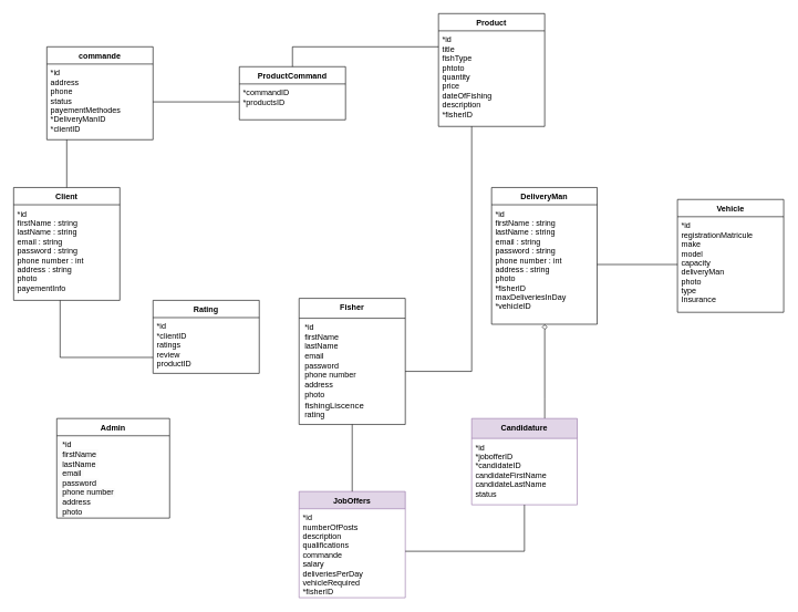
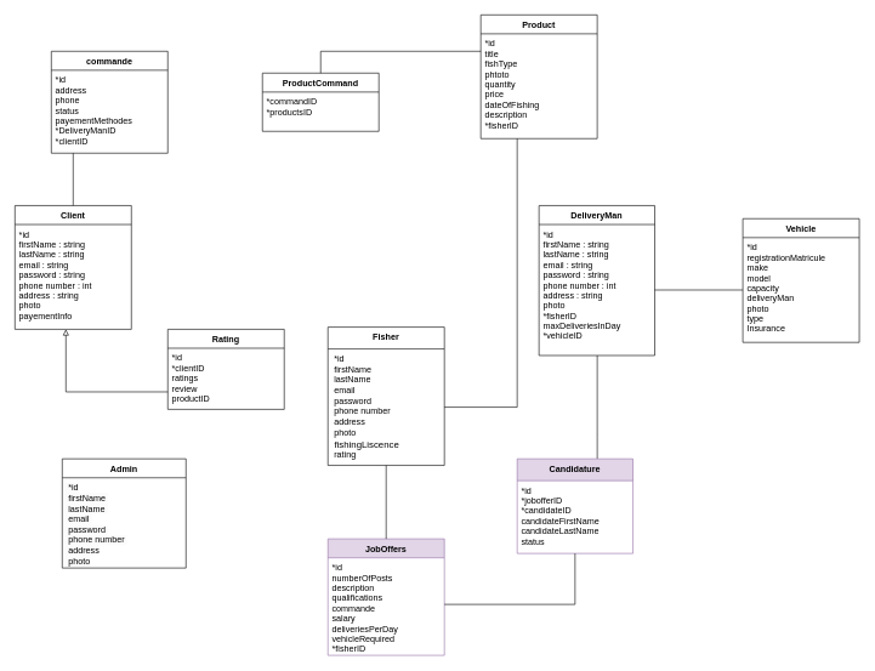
  <mxCell id="0" />
  <mxCell id="1" parent="0" />
  <mxCell id="2" value=" Fisher" style="swimlane;fontStyle=1;align=center;verticalAlign=top;childLayout=stackLayout;horizontal=1;startSize=30;horizontalStack=0;resizeParent=1;resizeParentMax=0;resizeLast=0;collapsible=1;marginBottom=0;" vertex="1" parent="1"><mxGeometry x="450" y="449" width="160" height="190" as="geometry" /></mxCell>
  <mxCell id="3" value="&amp;nbsp;&amp;nbsp;*id&lt;br style=&quot;border-color: var(--border-color); padding: 0px; margin: 0px;&quot;&gt;&amp;nbsp;&amp;nbsp;firstName&amp;nbsp;&lt;br style=&quot;border-color: var(--border-color); padding: 0px; margin: 0px;&quot;&gt;&amp;nbsp;&amp;nbsp;lastName&amp;nbsp;&lt;br style=&quot;border-color: var(--border-color); padding: 0px; margin: 0px;&quot;&gt;&amp;nbsp;&amp;nbsp;email&amp;nbsp;&lt;br style=&quot;border-color: var(--border-color); padding: 0px; margin: 0px;&quot;&gt;&amp;nbsp;&amp;nbsp;password&lt;br style=&quot;border-color: var(--border-color); padding: 0px; margin: 0px;&quot;&gt;&amp;nbsp;&amp;nbsp;phone number&amp;nbsp;&lt;br style=&quot;border-color: var(--border-color); padding: 0px; margin: 0px;&quot;&gt;&amp;nbsp;&amp;nbsp;address&amp;nbsp;&lt;br style=&quot;border-color: var(--border-color); padding: 0px; margin: 0px;&quot;&gt;&amp;nbsp;&amp;nbsp;photo&lt;span style=&quot;font-size: 13px;&quot;&gt;&lt;br&gt;&amp;nbsp; fishingLiscence&lt;/span&gt;&lt;br&gt;&amp;nbsp; rating" style="text;html=1;align=left;verticalAlign=middle;resizable=0;points=[];autosize=1;strokeColor=none;fillColor=none;" vertex="1" parent="2"><mxGeometry y="30" width="160" height="160" as="geometry" /></mxCell>
  <mxCell id="4" style="edgeStyle=orthogonalEdgeStyle;rounded=0;orthogonalLoop=1;jettySize=auto;html=1;endArrow=none;endFill=0;" edge="1" parent="1" source="3" target="14"><mxGeometry relative="1" as="geometry"><Array as="points"><mxPoint x="710" y="559" /></Array></mxGeometry></mxCell>
  <mxCell id="5" value=" DeliveryMan" style="swimlane;fontStyle=1;align=center;verticalAlign=top;childLayout=stackLayout;horizontal=1;startSize=26;horizontalStack=0;resizeParent=1;resizeParentMax=0;resizeLast=0;collapsible=1;marginBottom=0;" vertex="1" parent="1"><mxGeometry x="740" y="282" width="159" height="206" as="geometry" /></mxCell>
  <mxCell id="6" value="*id&#10;firstName : string&#10;lastName : string&#10;email : string&#10;password : string&#10;phone number : int&#10;address : string&#10;photo&#10;*fisherID&#10;maxDeliveriesInDay&#10;*vehicleID" style="text;strokeColor=none;fillColor=none;align=left;verticalAlign=top;spacingLeft=4;spacingRight=4;overflow=hidden;rotatable=0;points=[[0,0.5],[1,0.5]];portConstraint=eastwest;" vertex="1" parent="5"><mxGeometry y="26" width="159" height="180" as="geometry" /></mxCell>
  <mxCell id="7" value="Admin" style="swimlane;fontStyle=1;align=center;verticalAlign=top;childLayout=stackLayout;horizontal=1;startSize=26;horizontalStack=0;resizeParent=1;resizeParentMax=0;resizeLast=0;collapsible=1;marginBottom=0;" vertex="1" parent="1"><mxGeometry x="85" y="630" width="170" height="150" as="geometry" /></mxCell>
  <mxCell id="8" value="&lt;span style=&quot;color: rgb(0, 0, 0); font-family: Helvetica; font-size: 12px; font-style: normal; font-variant-ligatures: normal; font-variant-caps: normal; font-weight: 400; letter-spacing: normal; orphans: 2; text-align: left; text-indent: 0px; text-transform: none; widows: 2; word-spacing: 0px; -webkit-text-stroke-width: 0px; background-color: rgb(251, 251, 251); text-decoration-thickness: initial; text-decoration-style: initial; text-decoration-color: initial; float: none; display: inline !important;&quot;&gt;&amp;nbsp; *id&lt;/span&gt;&lt;br style=&quot;border-color: var(--border-color); padding: 0px; margin: 0px; color: rgb(0, 0, 0); font-family: Helvetica; font-size: 12px; font-style: normal; font-variant-ligatures: normal; font-variant-caps: normal; font-weight: 400; letter-spacing: normal; orphans: 2; text-align: left; text-indent: 0px; text-transform: none; widows: 2; word-spacing: 0px; -webkit-text-stroke-width: 0px; background-color: rgb(251, 251, 251); text-decoration-thickness: initial; text-decoration-style: initial; text-decoration-color: initial;&quot;&gt;&lt;span style=&quot;color: rgb(0, 0, 0); font-family: Helvetica; font-size: 12px; font-style: normal; font-variant-ligatures: normal; font-variant-caps: normal; font-weight: 400; letter-spacing: normal; orphans: 2; text-align: left; text-indent: 0px; text-transform: none; widows: 2; word-spacing: 0px; -webkit-text-stroke-width: 0px; background-color: rgb(251, 251, 251); text-decoration-thickness: initial; text-decoration-style: initial; text-decoration-color: initial; float: none; display: inline !important;&quot;&gt;&amp;nbsp;&amp;nbsp;firstName&amp;nbsp;&lt;/span&gt;&lt;br style=&quot;border-color: var(--border-color); padding: 0px; margin: 0px; color: rgb(0, 0, 0); font-family: Helvetica; font-size: 12px; font-style: normal; font-variant-ligatures: normal; font-variant-caps: normal; font-weight: 400; letter-spacing: normal; orphans: 2; text-align: left; text-indent: 0px; text-transform: none; widows: 2; word-spacing: 0px; -webkit-text-stroke-width: 0px; background-color: rgb(251, 251, 251); text-decoration-thickness: initial; text-decoration-style: initial; text-decoration-color: initial;&quot;&gt;&lt;span style=&quot;color: rgb(0, 0, 0); font-family: Helvetica; font-size: 12px; font-style: normal; font-variant-ligatures: normal; font-variant-caps: normal; font-weight: 400; letter-spacing: normal; orphans: 2; text-align: left; text-indent: 0px; text-transform: none; widows: 2; word-spacing: 0px; -webkit-text-stroke-width: 0px; background-color: rgb(251, 251, 251); text-decoration-thickness: initial; text-decoration-style: initial; text-decoration-color: initial; float: none; display: inline !important;&quot;&gt;&amp;nbsp;&amp;nbsp;lastName&amp;nbsp;&lt;/span&gt;&lt;br style=&quot;border-color: var(--border-color); padding: 0px; margin: 0px; color: rgb(0, 0, 0); font-family: Helvetica; font-size: 12px; font-style: normal; font-variant-ligatures: normal; font-variant-caps: normal; font-weight: 400; letter-spacing: normal; orphans: 2; text-align: left; text-indent: 0px; text-transform: none; widows: 2; word-spacing: 0px; -webkit-text-stroke-width: 0px; background-color: rgb(251, 251, 251); text-decoration-thickness: initial; text-decoration-style: initial; text-decoration-color: initial;&quot;&gt;&lt;span style=&quot;color: rgb(0, 0, 0); font-family: Helvetica; font-size: 12px; font-style: normal; font-variant-ligatures: normal; font-variant-caps: normal; font-weight: 400; letter-spacing: normal; orphans: 2; text-align: left; text-indent: 0px; text-transform: none; widows: 2; word-spacing: 0px; -webkit-text-stroke-width: 0px; background-color: rgb(251, 251, 251); text-decoration-thickness: initial; text-decoration-style: initial; text-decoration-color: initial; float: none; display: inline !important;&quot;&gt;&amp;nbsp;&amp;nbsp;email&amp;nbsp;&lt;/span&gt;&lt;br style=&quot;border-color: var(--border-color); padding: 0px; margin: 0px; color: rgb(0, 0, 0); font-family: Helvetica; font-size: 12px; font-style: normal; font-variant-ligatures: normal; font-variant-caps: normal; font-weight: 400; letter-spacing: normal; orphans: 2; text-align: left; text-indent: 0px; text-transform: none; widows: 2; word-spacing: 0px; -webkit-text-stroke-width: 0px; background-color: rgb(251, 251, 251); text-decoration-thickness: initial; text-decoration-style: initial; text-decoration-color: initial;&quot;&gt;&lt;span style=&quot;color: rgb(0, 0, 0); font-family: Helvetica; font-size: 12px; font-style: normal; font-variant-ligatures: normal; font-variant-caps: normal; font-weight: 400; letter-spacing: normal; orphans: 2; text-align: left; text-indent: 0px; text-transform: none; widows: 2; word-spacing: 0px; -webkit-text-stroke-width: 0px; background-color: rgb(251, 251, 251); text-decoration-thickness: initial; text-decoration-style: initial; text-decoration-color: initial; float: none; display: inline !important;&quot;&gt;&amp;nbsp;&amp;nbsp;password&amp;nbsp;&lt;/span&gt;&lt;br style=&quot;border-color: var(--border-color); padding: 0px; margin: 0px; color: rgb(0, 0, 0); font-family: Helvetica; font-size: 12px; font-style: normal; font-variant-ligatures: normal; font-variant-caps: normal; font-weight: 400; letter-spacing: normal; orphans: 2; text-align: left; text-indent: 0px; text-transform: none; widows: 2; word-spacing: 0px; -webkit-text-stroke-width: 0px; background-color: rgb(251, 251, 251); text-decoration-thickness: initial; text-decoration-style: initial; text-decoration-color: initial;&quot;&gt;&lt;span style=&quot;color: rgb(0, 0, 0); font-family: Helvetica; font-size: 12px; font-style: normal; font-variant-ligatures: normal; font-variant-caps: normal; font-weight: 400; letter-spacing: normal; orphans: 2; text-align: left; text-indent: 0px; text-transform: none; widows: 2; word-spacing: 0px; -webkit-text-stroke-width: 0px; background-color: rgb(251, 251, 251); text-decoration-thickness: initial; text-decoration-style: initial; text-decoration-color: initial; float: none; display: inline !important;&quot;&gt;&amp;nbsp;&amp;nbsp;phone number&amp;nbsp;&lt;/span&gt;&lt;br style=&quot;border-color: var(--border-color); padding: 0px; margin: 0px; color: rgb(0, 0, 0); font-family: Helvetica; font-size: 12px; font-style: normal; font-variant-ligatures: normal; font-variant-caps: normal; font-weight: 400; letter-spacing: normal; orphans: 2; text-align: left; text-indent: 0px; text-transform: none; widows: 2; word-spacing: 0px; -webkit-text-stroke-width: 0px; background-color: rgb(251, 251, 251); text-decoration-thickness: initial; text-decoration-style: initial; text-decoration-color: initial;&quot;&gt;&lt;span style=&quot;color: rgb(0, 0, 0); font-family: Helvetica; font-size: 12px; font-style: normal; font-variant-ligatures: normal; font-variant-caps: normal; font-weight: 400; letter-spacing: normal; orphans: 2; text-align: left; text-indent: 0px; text-transform: none; widows: 2; word-spacing: 0px; -webkit-text-stroke-width: 0px; background-color: rgb(251, 251, 251); text-decoration-thickness: initial; text-decoration-style: initial; text-decoration-color: initial; float: none; display: inline !important;&quot;&gt;&amp;nbsp;&amp;nbsp;address&lt;/span&gt;&lt;br style=&quot;border-color: var(--border-color); padding: 0px; margin: 0px; color: rgb(0, 0, 0); font-family: Helvetica; font-size: 12px; font-style: normal; font-variant-ligatures: normal; font-variant-caps: normal; font-weight: 400; letter-spacing: normal; orphans: 2; text-align: left; text-indent: 0px; text-transform: none; widows: 2; word-spacing: 0px; -webkit-text-stroke-width: 0px; background-color: rgb(251, 251, 251); text-decoration-thickness: initial; text-decoration-style: initial; text-decoration-color: initial;&quot;&gt;&lt;span style=&quot;color: rgb(0, 0, 0); font-family: Helvetica; font-size: 12px; font-style: normal; font-variant-ligatures: normal; font-variant-caps: normal; font-weight: 400; letter-spacing: normal; orphans: 2; text-align: left; text-indent: 0px; text-transform: none; widows: 2; word-spacing: 0px; -webkit-text-stroke-width: 0px; background-color: rgb(251, 251, 251); text-decoration-thickness: initial; text-decoration-style: initial; text-decoration-color: initial; float: none; display: inline !important;&quot;&gt;&amp;nbsp;&amp;nbsp;photo&lt;/span&gt;" style="text;whiteSpace=wrap;html=1;" vertex="1" parent="7"><mxGeometry y="26" width="170" height="124" as="geometry" /></mxCell>
  <mxCell id="9" value="Client" style="swimlane;fontStyle=1;align=center;verticalAlign=top;childLayout=stackLayout;horizontal=1;startSize=26;horizontalStack=0;resizeParent=1;resizeParentMax=0;resizeLast=0;collapsible=1;marginBottom=0;" vertex="1" parent="1"><mxGeometry x="20" y="282" width="160" height="170" as="geometry" /></mxCell>
  <mxCell id="10" value="*id&#10;firstName : string&#10;lastName : string&#10;email : string&#10;password : string&#10;phone number : int&#10;address : string&#10;photo&#10;payementInfo" style="text;strokeColor=none;fillColor=none;align=left;verticalAlign=top;spacingLeft=4;spacingRight=4;overflow=hidden;rotatable=0;points=[[0,0.5],[1,0.5]];portConstraint=eastwest;" vertex="1" parent="9"><mxGeometry y="26" width="160" height="144" as="geometry" /></mxCell>
  <mxCell id="11" value="Vehicle" style="swimlane;fontStyle=1;align=center;verticalAlign=top;childLayout=stackLayout;horizontal=1;startSize=26;horizontalStack=0;resizeParent=1;resizeParentMax=0;resizeLast=0;collapsible=1;marginBottom=0;" vertex="1" parent="1"><mxGeometry x="1020" y="300" width="160" height="170" as="geometry"><mxRectangle x="500" y="-190" width="70" height="30" as="alternateBounds" /></mxGeometry></mxCell>
  <mxCell id="12" value="*id&#10;registrationMatricule&#10;make&#10;model&#10;capacity &#10;deliveryMan&#10;photo&#10;type&#10;Insurance" style="text;strokeColor=none;fillColor=none;align=left;verticalAlign=top;spacingLeft=4;spacingRight=4;overflow=hidden;rotatable=0;points=[[0,0.5],[1,0.5]];portConstraint=eastwest;" vertex="1" parent="11"><mxGeometry y="26" width="160" height="144" as="geometry" /></mxCell>
  <mxCell id="13" value="Product" style="swimlane;fontStyle=1;align=center;verticalAlign=top;childLayout=stackLayout;horizontal=1;startSize=26;horizontalStack=0;resizeParent=1;resizeParentMax=0;resizeLast=0;collapsible=1;marginBottom=0;" vertex="1" parent="1"><mxGeometry x="660" y="20" width="160" height="170" as="geometry"><mxRectangle x="500" y="-190" width="70" height="30" as="alternateBounds" /></mxGeometry></mxCell>
  <mxCell id="14" value="*id&#10;title&#10;fishType&#10;phtoto&#10;quantity&#10;price&#10;dateOfFishing&#10;description&#10;*fisherID" style="text;strokeColor=none;fillColor=none;align=left;verticalAlign=top;spacingLeft=4;spacingRight=4;overflow=hidden;rotatable=0;points=[[0,0.5],[1,0.5]];portConstraint=eastwest;" vertex="1" parent="13"><mxGeometry y="26" width="160" height="144" as="geometry" /></mxCell>
  <mxCell id="15" value="JobOffers" style="swimlane;fontStyle=1;align=center;verticalAlign=top;childLayout=stackLayout;horizontal=1;startSize=26;horizontalStack=0;resizeParent=1;resizeParentMax=0;resizeLast=0;collapsible=1;marginBottom=0;fillColor=#e1d5e7;strokeColor=#9673a6;" vertex="1" parent="1"><mxGeometry x="450" y="740" width="160" height="160" as="geometry"><mxRectangle x="500" y="-190" width="70" height="30" as="alternateBounds" /></mxGeometry></mxCell>
  <mxCell id="16" value="*id&#10;numberOfPosts&#10;description&#10;qualifications&#10;commande&#10;salary&#10;deliveriesPerDay&#10;vehicleRequired&#10;*fisherID" style="text;strokeColor=none;fillColor=none;align=left;verticalAlign=top;spacingLeft=4;spacingRight=4;overflow=hidden;rotatable=0;points=[[0,0.5],[1,0.5]];portConstraint=eastwest;" vertex="1" parent="15"><mxGeometry y="26" width="160" height="134" as="geometry" /></mxCell>
  <mxCell id="17" value="commande" style="swimlane;fontStyle=1;align=center;verticalAlign=top;childLayout=stackLayout;horizontal=1;startSize=26;horizontalStack=0;resizeParent=1;resizeParentMax=0;resizeLast=0;collapsible=1;marginBottom=0;" vertex="1" parent="1"><mxGeometry x="70" y="70" width="160" height="140" as="geometry" /></mxCell>
  <mxCell id="18" value="*id&#10;address&#10;phone&#10;status&#10;payementMethodes&#10;*DeliveryManID&#10;*clientID" style="text;strokeColor=none;fillColor=none;align=left;verticalAlign=top;spacingLeft=4;spacingRight=4;overflow=hidden;rotatable=0;points=[[0,0.5],[1,0.5]];portConstraint=eastwest;fontStyle=0" vertex="1" parent="17"><mxGeometry y="26" width="160" height="114" as="geometry" /></mxCell>
  <mxCell id="19" value="Rating" style="swimlane;fontStyle=1;align=center;verticalAlign=top;childLayout=stackLayout;horizontal=1;startSize=26;horizontalStack=0;resizeParent=1;resizeParentMax=0;resizeLast=0;collapsible=1;marginBottom=0;" vertex="1" parent="1"><mxGeometry x="230" y="452" width="160" height="110" as="geometry"><mxRectangle x="500" y="-190" width="70" height="30" as="alternateBounds" /></mxGeometry></mxCell>
  <mxCell id="20" value="*id &#10;*clientID&#10;ratings&#10;review&#10;productID" style="text;strokeColor=none;fillColor=none;align=left;verticalAlign=top;spacingLeft=4;spacingRight=4;overflow=hidden;rotatable=0;points=[[0,0.5],[1,0.5]];portConstraint=eastwest;" vertex="1" parent="19"><mxGeometry y="26" width="160" height="84" as="geometry" /></mxCell>
  <mxCell id="21" value="ProductCommand" style="swimlane;fontStyle=1;align=center;verticalAlign=top;childLayout=stackLayout;horizontal=1;startSize=26;horizontalStack=0;resizeParent=1;resizeParentMax=0;resizeLast=0;collapsible=1;marginBottom=0;" vertex="1" parent="1"><mxGeometry x="360" y="100" width="160" height="80" as="geometry" /></mxCell>
  <mxCell id="22" value="*commandID&#10;*productsID&#10;" style="text;strokeColor=none;fillColor=none;align=left;verticalAlign=top;spacingLeft=4;spacingRight=4;overflow=hidden;rotatable=0;points=[[0,0.5],[1,0.5]];portConstraint=eastwest;fontStyle=0" vertex="1" parent="21"><mxGeometry y="26" width="160" height="54" as="geometry" /></mxCell>
- <mxCell id="23" style="edgeStyle=orthogonalEdgeStyle;rounded=0;orthogonalLoop=1;jettySize=auto;html=1;exitX=1;exitY=0.5;exitDx=0;exitDy=0;endArrow=none;endFill=0;" edge="1" parent="1" source="18" target="22"><mxGeometry relative="1" as="geometry" /></mxCell>
  <mxCell id="24" style="edgeStyle=orthogonalEdgeStyle;rounded=0;orthogonalLoop=1;jettySize=auto;html=1;endArrow=none;endFill=0;entryX=0.5;entryY=0;entryDx=0;entryDy=0;" edge="1" parent="1" source="14" target="21"><mxGeometry relative="1" as="geometry"><mxPoint x="660" y="129" as="sourcePoint" /><mxPoint x="520" y="194" as="targetPoint" /><Array as="points"><mxPoint x="440" y="70" /></Array></mxGeometry></mxCell>
  <mxCell id="25" style="edgeStyle=orthogonalEdgeStyle;rounded=0;orthogonalLoop=1;jettySize=auto;html=1;exitX=1;exitY=0.5;exitDx=0;exitDy=0;endArrow=none;endFill=0;" edge="1" parent="1" source="6" target="12"><mxGeometry relative="1" as="geometry"><mxPoint x="980" y="350" as="targetPoint" /><Array as="points"><mxPoint x="1070" y="398" /><mxPoint x="1070" y="398" /></Array></mxGeometry></mxCell>
  <mxCell id="26" style="edgeStyle=orthogonalEdgeStyle;rounded=0;orthogonalLoop=1;jettySize=auto;html=1;endArrow=none;endFill=0;" edge="1" parent="1" source="9" target="18"><mxGeometry relative="1" as="geometry"><mxPoint x="380" y="220" as="targetPoint" /><Array as="points"><mxPoint x="100" y="280" /><mxPoint x="100" y="280" /></Array></mxGeometry></mxCell>
  <mxCell id="27" style="edgeStyle=orthogonalEdgeStyle;rounded=0;orthogonalLoop=1;jettySize=auto;html=1;endArrow=none;endFill=0;" edge="1" parent="1" source="3" target="15"><mxGeometry relative="1" as="geometry" /></mxCell>
- <mxCell id="28" style="edgeStyle=orthogonalEdgeStyle;rounded=0;orthogonalLoop=1;jettySize=auto;html=1;endArrow=diamond;endFill=0;" edge="1" parent="1" source="29" target="6"><mxGeometry relative="1" as="geometry"><Array as="points"><mxPoint x="820" y="600" /><mxPoint x="820" y="600" /></Array></mxGeometry></mxCell>
+ <mxCell id="28" style="edgeStyle=orthogonalEdgeStyle;rounded=0;orthogonalLoop=1;jettySize=auto;html=1;endArrow=none;endFill=0;" edge="1" parent="1" source="29" target="6"><mxGeometry relative="1" as="geometry"><Array as="points"><mxPoint x="820" y="600" /><mxPoint x="820" y="600" /></Array></mxGeometry></mxCell>
  <mxCell id="29" value="Candidature" style="swimlane;fontStyle=1;align=center;verticalAlign=top;childLayout=stackLayout;horizontal=1;startSize=30;horizontalStack=0;resizeParent=1;resizeParentMax=0;resizeLast=0;collapsible=1;marginBottom=0;fillColor=#e1d5e7;strokeColor=#9673a6;" vertex="1" parent="1"><mxGeometry x="710" y="630" width="159" height="130" as="geometry"><mxRectangle x="500" y="-190" width="70" height="30" as="alternateBounds" /></mxGeometry></mxCell>
  <mxCell id="30" value="*id&#10;*jobofferID&#10;*candidateID&#10;candidateFirstName&#10;candidateLastName&#10;status" style="text;strokeColor=none;fillColor=none;align=left;verticalAlign=top;spacingLeft=4;spacingRight=4;overflow=hidden;rotatable=0;points=[[0,0.5],[1,0.5]];portConstraint=eastwest;" vertex="1" parent="29"><mxGeometry y="30" width="159" height="100" as="geometry" /></mxCell>
  <mxCell id="31" style="edgeStyle=orthogonalEdgeStyle;rounded=0;orthogonalLoop=1;jettySize=auto;html=1;endArrow=none;endFill=0;" edge="1" parent="1" source="30" target="16"><mxGeometry relative="1" as="geometry"><Array as="points"><mxPoint x="789" y="830" /></Array></mxGeometry></mxCell>
- <mxCell id="32" style="edgeStyle=orthogonalEdgeStyle;rounded=0;orthogonalLoop=1;jettySize=auto;html=1;endArrow=none;endFill=0;" edge="1" parent="1" source="20" target="10"><mxGeometry relative="1" as="geometry"><Array as="points"><mxPoint x="90" y="538" /></Array></mxGeometry></mxCell>
+ <mxCell id="32" style="edgeStyle=orthogonalEdgeStyle;rounded=0;orthogonalLoop=1;jettySize=auto;html=1;endArrow=block;endFill=0;" edge="1" parent="1" source="20" target="10"><mxGeometry relative="1" as="geometry"><Array as="points"><mxPoint x="90" y="538" /></Array></mxGeometry></mxCell>
